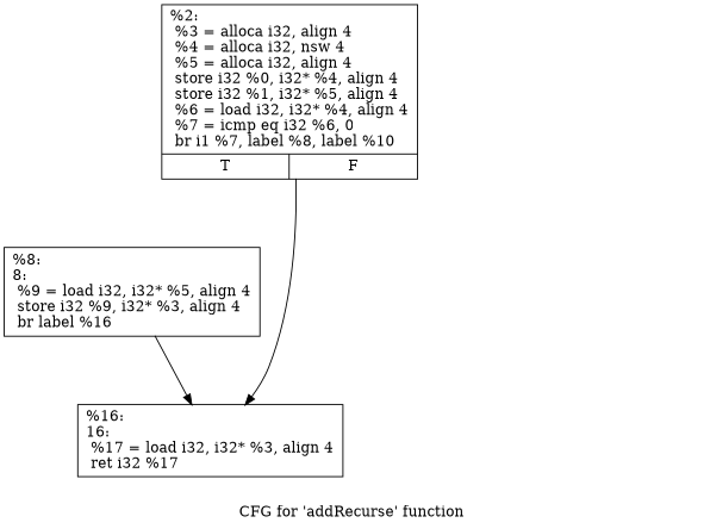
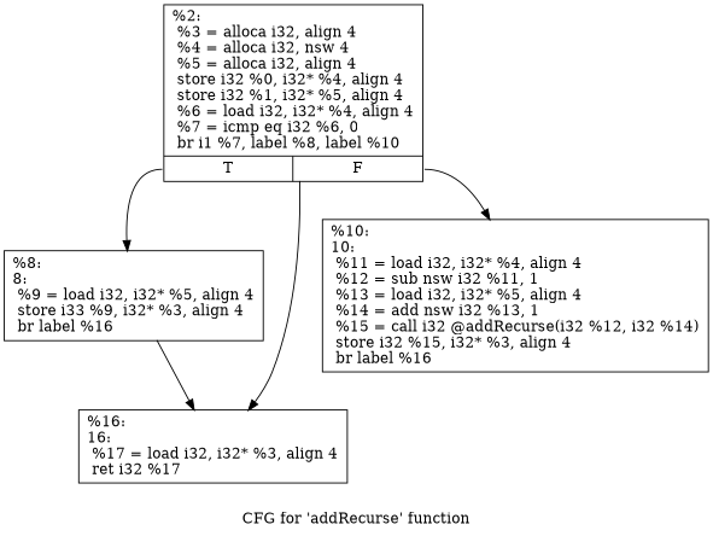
  digraph {
    label="CFG for 'addRecurse' function"
    node [shape=record]
    n1 [label="{%2:\l  %3 = alloca i32, align 4\l  %4 = alloca i32, nsw 4\l  %5 = alloca i32, align 4\l  store i32 %0, i32* %4, align 4\l  store i32 %1, i32* %5, align 4\l  %6 = load i32, i32* %4, align 4\l  %7 = icmp eq i32 %6, 0\l  br i1 %7, label %8, label %10\l|{<s0>T|<s1>F}}"]
-   n2 [label="{%8:\l8:                                                \l  %9 = load i32, i32* %5, align 4\l  store i32 %9, i32* %3, align 4\l  br label %16\l}"]
+   n2 [label="{%8:\l8:                                                \l  %9 = load i32, i32* %5, align 4\l  store i33 %9, i32* %3, align 4\l  br label %16\l}"]
+   n3 [label="{%10:\l10:                                               \l  %11 = load i32, i32* %4, align 4\l  %12 = sub nsw i32 %11, 1\l  %13 = load i32, i32* %5, align 4\l  %14 = add nsw i32 %13, 1\l  %15 = call i32 @addRecurse(i32 %12, i32 %14)\l  store i32 %15, i32* %3, align 4\l  br label %16\l}"]
    n4 [label="{%16:\l16:                                               \l  %17 = load i32, i32* %3, align 4\l  ret i32 %17\l}"]
+   n1 -> n2 [tailport=s0]
+   n1 -> n3 [tailport=s1]
    n1 -> n4
    n2 -> n4
  }
